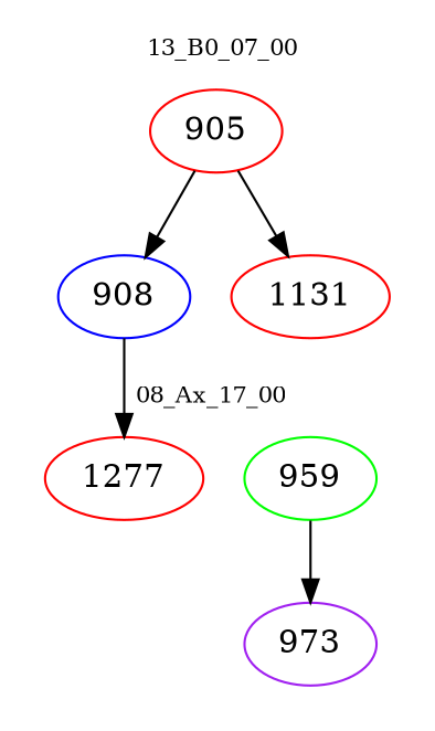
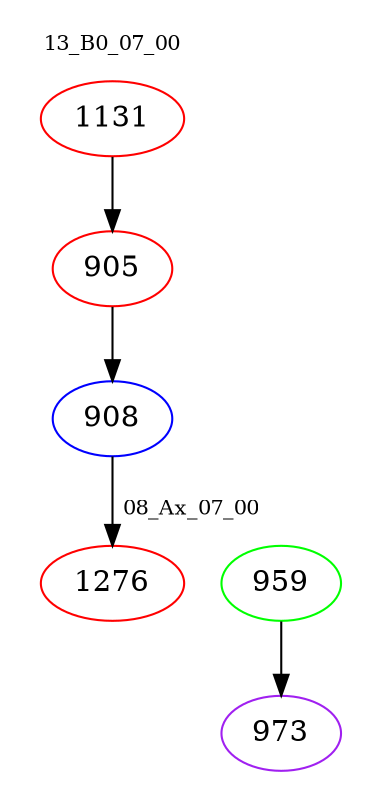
  digraph {
    node [color=red]
    edge [color=black]
    n1 [color=green label=959]
    n2 [color=purple label=973]
-   n3 [label=1277]
+   n3 [label=1276]
    n4 [label=905]
    n5 [color=blue label=908]
    n6 [label=1131]
    subgraph cluster_1 {
      color=white
      fontsize=10
-     label="08_Ax_17_00"
+     label="08_Ax_07_00"
      n1
      n2
      n3
    }
    subgraph cluster_2 {
      color=white
      fontsize=10
      label="13_B0_07_00"
      n4
      n5
      n6
    }
    n1 -> n2
    n4 -> n5
-   n4 -> n6
+   n6 -> n4
    n5 -> n3
  }
